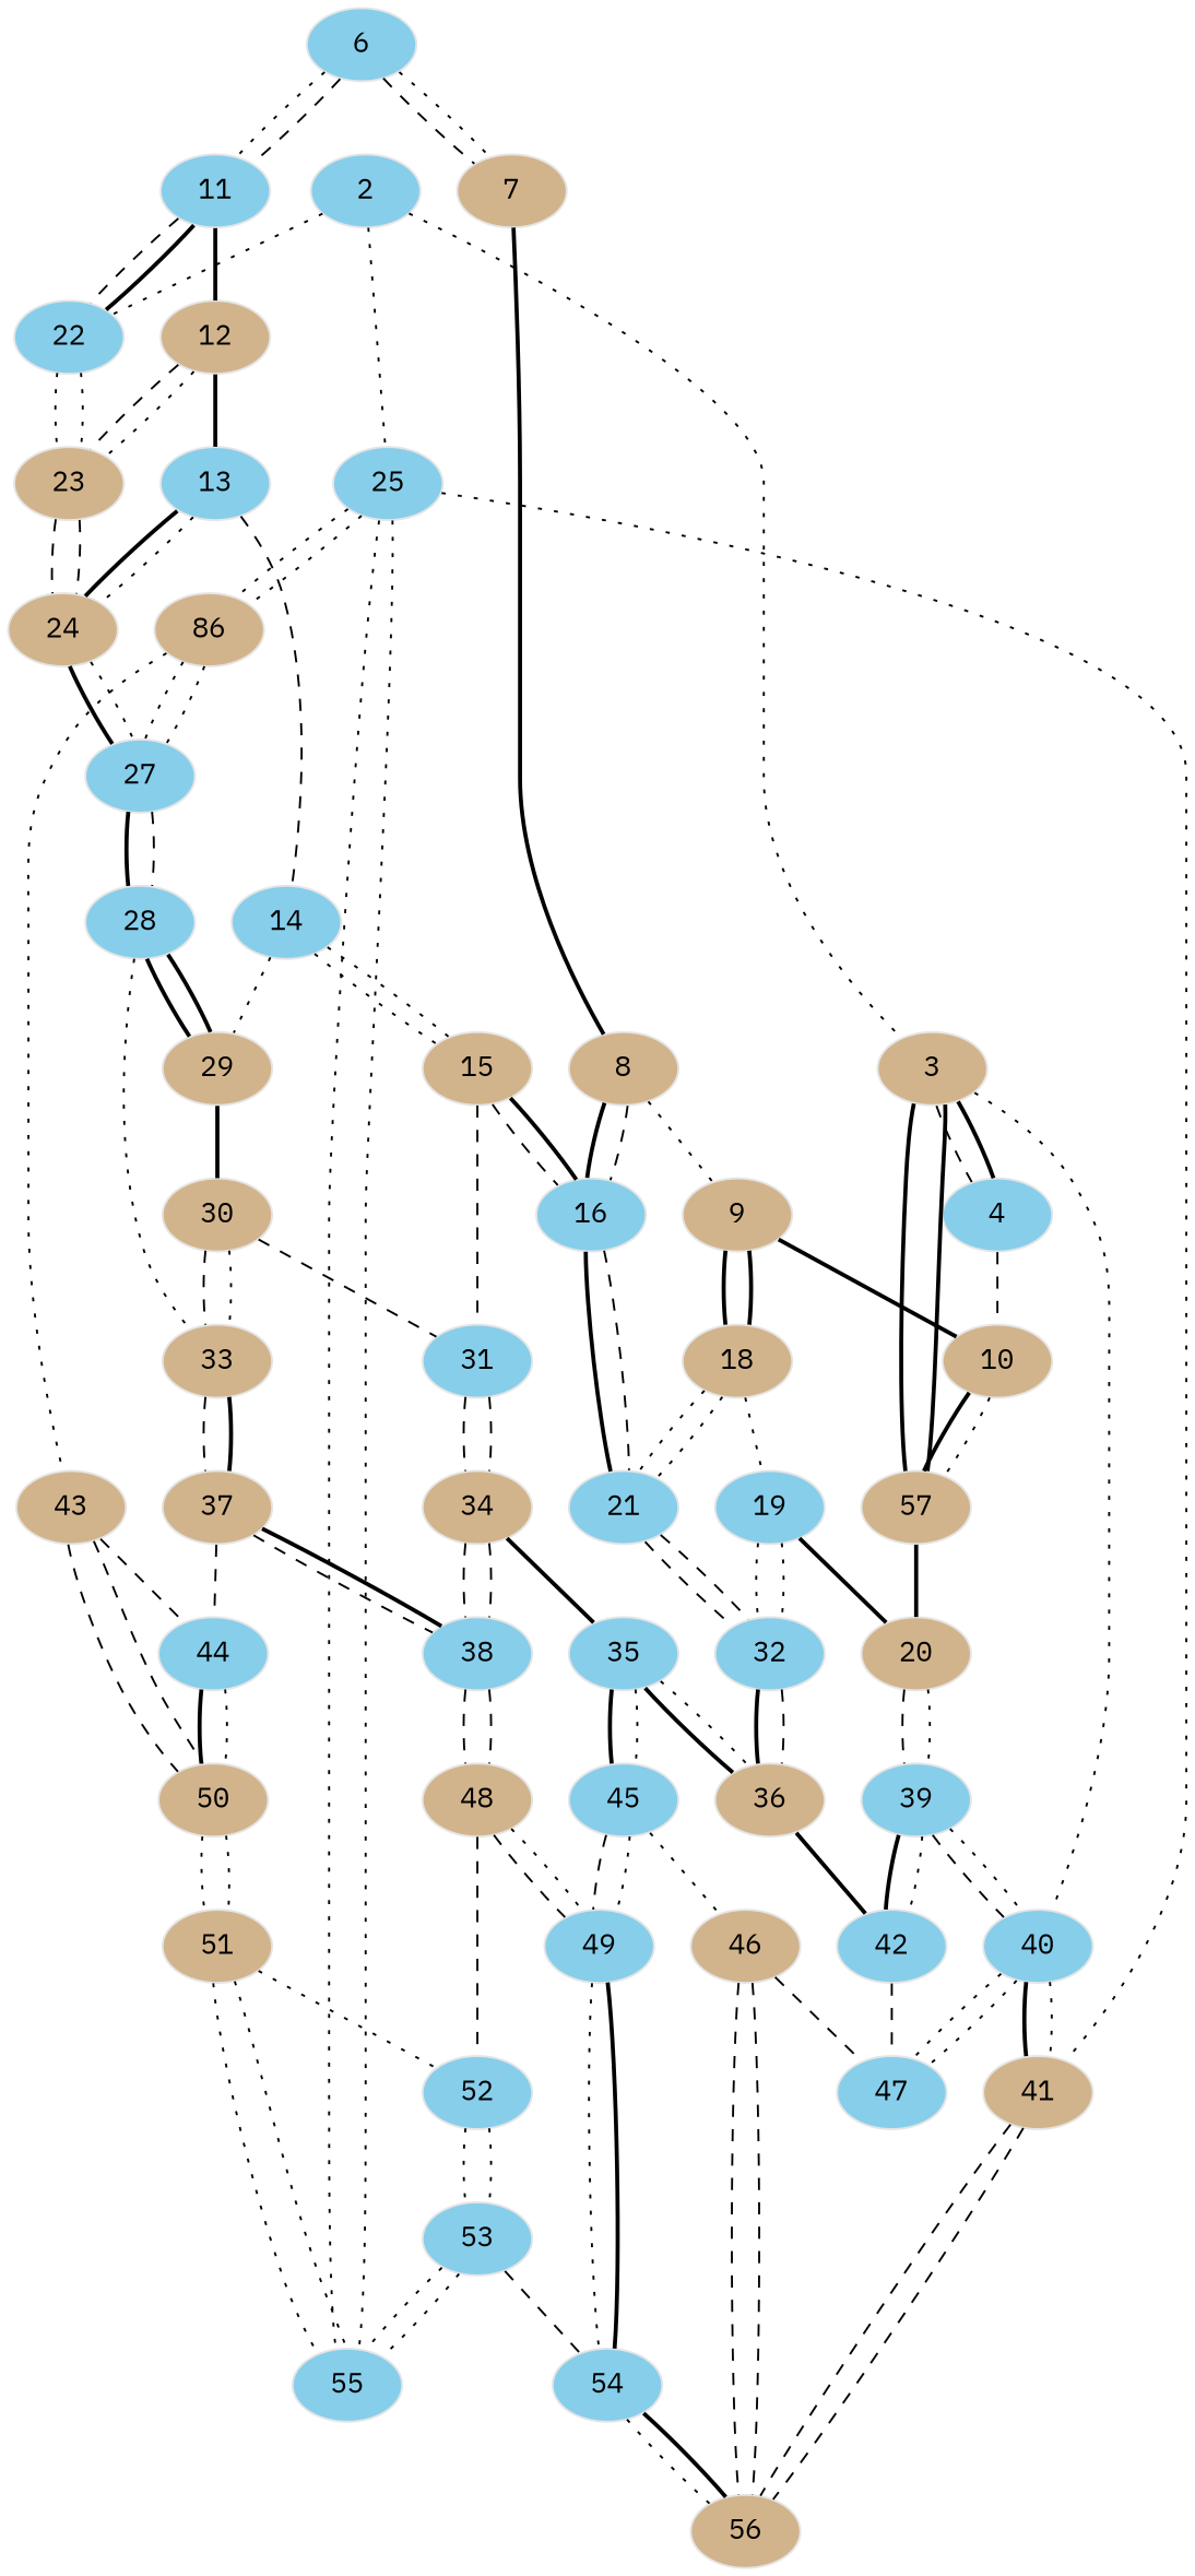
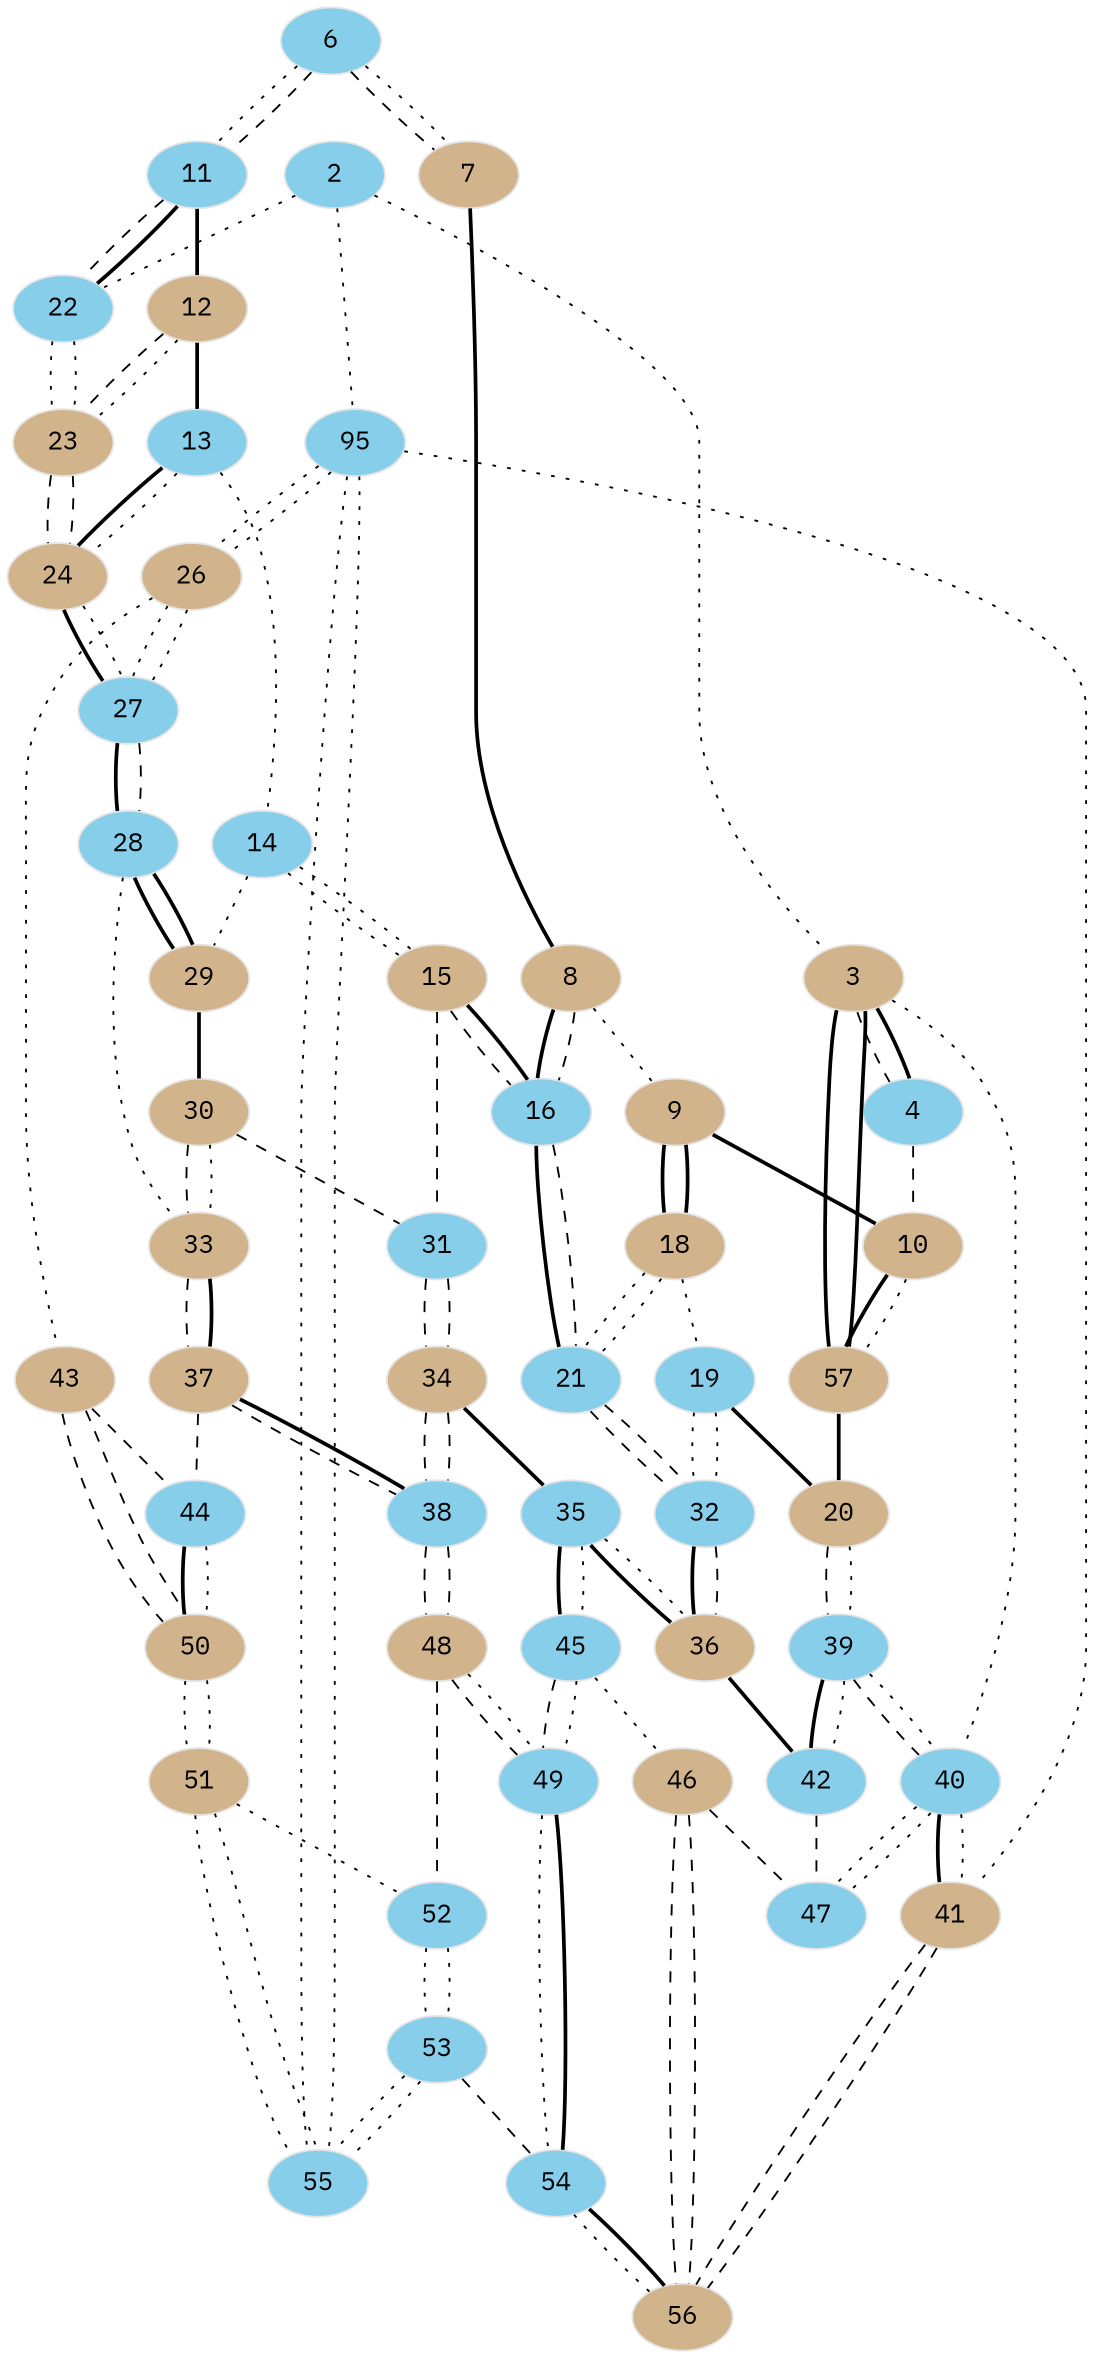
  graph {
    fontname="IBM Plex Mono"
    node [color=gray90 fillcolor=skyblue fontname="IBM Plex Mono" style=filled]
    edge [fontname="IBM Plex Mono" style=dotted]
    3 [fillcolor=tan]
    2
    22
-   25
+   25 [label=95]
    7 [fillcolor=tan]
    6
    11
    4
    n9 [fillcolor=tan label=57]
    40
    23 [fillcolor=tan]
    41 [fillcolor=tan]
-   26 [fillcolor=tan label=86]
+   26 [fillcolor=tan]
    55
    10 [fillcolor=tan]
    20 [fillcolor=tan]
    56 [fillcolor=tan]
    8 [fillcolor=tan]
    12 [fillcolor=tan]
    9 [fillcolor=tan]
    16
    18 [fillcolor=tan]
    21
    19
    13
    14
    24 [fillcolor=tan]
    15 [fillcolor=tan]
    29 [fillcolor=tan]
    27
    31
    30 [fillcolor=tan]
    34 [fillcolor=tan]
    32
    39
    36 [fillcolor=tan]
    42
    28
    43 [fillcolor=tan]
    44
    50 [fillcolor=tan]
    33 [fillcolor=tan]
    37 [fillcolor=tan]
    35
    38
    45
    48 [fillcolor=tan]
    46 [fillcolor=tan]
    49
    47
    52
    51 [fillcolor=tan]
    54
    53
    3 -- 4 [style=dashed]
    3 -- 4 [style=bold]
    3 -- n9 [style=bold]
    3 -- n9 [style=bold]
    3 -- 40
    2 -- 3
    2 -- 22
    2 -- 25
    22 -- 23
    22 -- 23
    25 -- 41
    25 -- 26
    25 -- 26
    25 -- 55
    25 -- 55
    7 -- 8 [style=bold]
    6 -- 7 [style=dashed]
    6 -- 7
    6 -- 11
    6 -- 11 [style=dashed]
    11 -- 22 [style=dashed]
    11 -- 22 [style=bold]
    11 -- 12 [style=bold]
    4 -- 10 [style=dashed]
    n9 -- 20 [style=bold]
    40 -- 41 [style=bold]
    40 -- 41
    40 -- 47
    40 -- 47
    23 -- 24 [style=dashed]
    23 -- 24 [style=dashed]
    41 -- 56 [style=dashed]
    41 -- 56 [style=dashed]
    26 -- 27
    26 -- 27
    26 -- 43
    10 -- n9 [style=bold]
    10 -- n9
    20 -- 39 [style=dashed]
    20 -- 39
    8 -- 9
    8 -- 16 [style=bold]
    8 -- 16 [style=dashed]
    12 -- 23 [style=dashed]
    12 -- 23
    12 -- 13 [style=bold]
    9 -- 10 [style=bold]
    9 -- 18 [style=bold]
    9 -- 18 [style=bold]
    16 -- 21 [style=bold]
    16 -- 21 [style=dashed]
    18 -- 21
    18 -- 21
    18 -- 19
    21 -- 32 [style=dashed]
    21 -- 32 [style=dashed]
    19 -- 20 [style=bold]
    19 -- 32
    19 -- 32
-   13 -- 14 [style=dashed]
+   13 -- 14
    13 -- 24 [style=bold]
    13 -- 24
    14 -- 15
    14 -- 15
    14 -- 29
    24 -- 27 [style=bold]
    24 -- 27
    15 -- 16 [style=dashed]
    15 -- 16 [style=bold]
    15 -- 31 [style=dashed]
    29 -- 30 [style=bold]
    27 -- 28 [style=bold]
    27 -- 28 [style=dashed]
    31 -- 34 [style=dashed]
    31 -- 34 [style=dashed]
    30 -- 31 [style=dashed]
    30 -- 33 [style=dashed]
    30 -- 33
    34 -- 35 [style=bold]
    34 -- 38 [style=dashed]
    34 -- 38 [style=dashed]
    32 -- 36 [style=bold]
    32 -- 36 [style=dashed]
    39 -- 40 [style=dashed]
    39 -- 40
    39 -- 42 [style=bold]
    39 -- 42
    36 -- 42 [style=bold]
    42 -- 47 [style=dashed]
    28 -- 29 [style=bold]
    28 -- 29 [style=bold]
    28 -- 33
    43 -- 44 [style=dashed]
    43 -- 50 [style=dashed]
    43 -- 50 [style=dashed]
    44 -- 50 [style=bold]
    44 -- 50
    50 -- 51
    50 -- 51
    33 -- 37 [style=dashed]
    33 -- 37 [style=bold]
    37 -- 44 [style=dashed]
    37 -- 38 [style=dashed]
    37 -- 38 [style=bold]
    35 -- 36 [style=bold]
    35 -- 36
    35 -- 45 [style=bold]
    35 -- 45
    38 -- 48 [style=dashed]
    38 -- 48 [style=dashed]
    45 -- 46
    45 -- 49 [style=dashed]
    45 -- 49
    48 -- 49 [style=dashed]
    48 -- 49
    48 -- 52 [style=dashed]
    46 -- 56 [style=dashed]
    46 -- 56 [style=dashed]
    46 -- 47 [style=dashed]
    49 -- 54
    49 -- 54 [style=bold]
    52 -- 53
    52 -- 53
    51 -- 55
    51 -- 55
    51 -- 52
    54 -- 56
    54 -- 56 [style=bold]
    53 -- 55
    53 -- 55
    53 -- 54 [style=dashed]
  }
